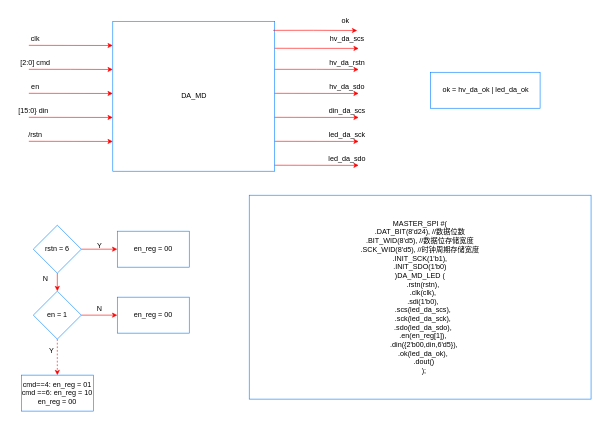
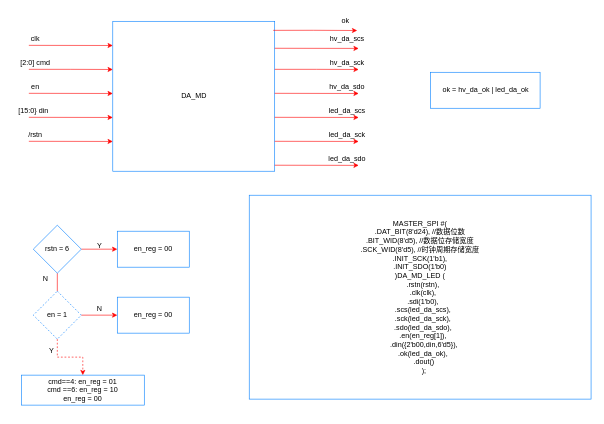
  <mxCell id="0" />
  <mxCell id="1" parent="0" />
  <mxCell id="2" value="DA_MD" style="rounded=0;whiteSpace=wrap;html=1;strokeColor=#007FFF;" vertex="1" parent="1"><mxGeometry x="187.5" y="35" width="270" height="250" as="geometry" /></mxCell>
  <mxCell id="3" value="" style="endArrow=classic;html=1;rounded=0;entryX=0;entryY=0.25;entryDx=0;entryDy=0;strokeColor=#FF0000;" edge="1" parent="1"><mxGeometry width="50" height="50" relative="1" as="geometry"><mxPoint x="47.5" y="75.12" as="sourcePoint" /><mxPoint x="187.5" y="75.37" as="targetPoint" /></mxGeometry></mxCell>
  <mxCell id="4" value="" style="endArrow=classic;html=1;rounded=0;entryX=0;entryY=0.25;entryDx=0;entryDy=0;strokeColor=#FF0000;" edge="1" parent="1"><mxGeometry width="50" height="50" relative="1" as="geometry"><mxPoint x="47.5" y="115.12" as="sourcePoint" /><mxPoint x="187.5" y="115.37" as="targetPoint" /><Array as="points"><mxPoint x="117.5" y="115.12" /></Array></mxGeometry></mxCell>
  <mxCell id="5" value="" style="endArrow=classic;html=1;rounded=0;entryX=0;entryY=0.25;entryDx=0;entryDy=0;strokeColor=#FF0000;" edge="1" parent="1"><mxGeometry width="50" height="50" relative="1" as="geometry"><mxPoint x="47.5" y="155.12" as="sourcePoint" /><mxPoint x="187.5" y="155.37" as="targetPoint" /></mxGeometry></mxCell>
  <mxCell id="6" value="" style="endArrow=classic;html=1;rounded=0;entryX=0;entryY=0.25;entryDx=0;entryDy=0;strokeColor=#FF0000;" edge="1" parent="1"><mxGeometry width="50" height="50" relative="1" as="geometry"><mxPoint x="47.5" y="195.12" as="sourcePoint" /><mxPoint x="187.5" y="195.37" as="targetPoint" /></mxGeometry></mxCell>
  <mxCell id="7" value="" style="endArrow=classic;html=1;rounded=0;entryX=0;entryY=0.25;entryDx=0;entryDy=0;strokeColor=#FF0000;" edge="1" parent="1"><mxGeometry width="50" height="50" relative="1" as="geometry"><mxPoint x="47.5" y="235.12" as="sourcePoint" /><mxPoint x="187.5" y="235.37" as="targetPoint" /></mxGeometry></mxCell>
  <mxCell id="8" value="" style="endArrow=classic;html=1;rounded=0;entryX=0;entryY=0.25;entryDx=0;entryDy=0;strokeColor=#FF0000;" edge="1" parent="1"><mxGeometry width="50" height="50" relative="1" as="geometry"><mxPoint x="457.5" y="80" as="sourcePoint" /><mxPoint x="597.5" y="80.25" as="targetPoint" /></mxGeometry></mxCell>
  <mxCell id="9" value="" style="endArrow=classic;html=1;rounded=0;entryX=0;entryY=0.25;entryDx=0;entryDy=0;strokeColor=#FF0000;" edge="1" parent="1"><mxGeometry width="50" height="50" relative="1" as="geometry"><mxPoint x="457.5" y="115.12" as="sourcePoint" /><mxPoint x="597.5" y="115.37" as="targetPoint" /><Array as="points"><mxPoint x="527.5" y="115.12" /></Array></mxGeometry></mxCell>
  <mxCell id="10" value="" style="endArrow=classic;html=1;rounded=0;entryX=0;entryY=0.25;entryDx=0;entryDy=0;strokeColor=#FF0000;" edge="1" parent="1"><mxGeometry width="50" height="50" relative="1" as="geometry"><mxPoint x="457.5" y="155.12" as="sourcePoint" /><mxPoint x="597.5" y="155.37" as="targetPoint" /></mxGeometry></mxCell>
  <mxCell id="11" value="" style="endArrow=classic;html=1;rounded=0;entryX=0;entryY=0.25;entryDx=0;entryDy=0;strokeColor=#FF0000;" edge="1" parent="1"><mxGeometry width="50" height="50" relative="1" as="geometry"><mxPoint x="457.5" y="195.12" as="sourcePoint" /><mxPoint x="597.5" y="195.37" as="targetPoint" /></mxGeometry></mxCell>
  <mxCell id="12" value="" style="endArrow=classic;html=1;rounded=0;entryX=0;entryY=0.25;entryDx=0;entryDy=0;strokeColor=#FF0000;" edge="1" parent="1"><mxGeometry width="50" height="50" relative="1" as="geometry"><mxPoint x="457.5" y="235.12" as="sourcePoint" /><mxPoint x="597.5" y="235.37" as="targetPoint" /></mxGeometry></mxCell>
  <mxCell id="13" value="/rstn" style="text;html=1;align=center;verticalAlign=middle;resizable=0;points=[];autosize=1;strokeColor=none;fillColor=none;" vertex="1" parent="1"><mxGeometry x="32.5" y="210" width="50" height="30" as="geometry" /></mxCell>
  <mxCell id="14" value="clk" style="text;html=1;align=center;verticalAlign=middle;resizable=0;points=[];autosize=1;strokeColor=none;fillColor=none;" vertex="1" parent="1"><mxGeometry x="37.5" y="50" width="40" height="30" as="geometry" /></mxCell>
  <mxCell id="15" value="[2:0] cmd" style="text;html=1;align=center;verticalAlign=middle;resizable=0;points=[];autosize=1;strokeColor=none;fillColor=none;" vertex="1" parent="1"><mxGeometry x="22.5" y="90" width="70" height="30" as="geometry" /></mxCell>
  <mxCell id="16" value="en" style="text;html=1;align=center;verticalAlign=middle;resizable=0;points=[];autosize=1;strokeColor=none;fillColor=none;" vertex="1" parent="1"><mxGeometry x="37.5" y="130" width="40" height="30" as="geometry" /></mxCell>
  <mxCell id="17" value="hv_da_scs" style="text;html=1;align=center;verticalAlign=middle;resizable=0;points=[];autosize=1;strokeColor=none;fillColor=none;" vertex="1" parent="1"><mxGeometry x="537.5" y="50" width="80" height="30" as="geometry" /></mxCell>
- <mxCell id="18" value="hv_da_rstn" style="text;html=1;align=center;verticalAlign=middle;resizable=0;points=[];autosize=1;strokeColor=none;fillColor=none;" vertex="1" parent="1"><mxGeometry x="537.5" y="90" width="80" height="30" as="geometry" /></mxCell>
+ <mxCell id="18" value="hv_da_sck" style="text;html=1;align=center;verticalAlign=middle;resizable=0;points=[];autosize=1;strokeColor=none;fillColor=none;" vertex="1" parent="1"><mxGeometry x="537.5" y="90" width="80" height="30" as="geometry" /></mxCell>
  <mxCell id="19" value="hv_da_sdo" style="text;html=1;align=center;verticalAlign=middle;resizable=0;points=[];autosize=1;strokeColor=none;fillColor=none;" vertex="1" parent="1"><mxGeometry x="537.5" y="130" width="80" height="30" as="geometry" /></mxCell>
- <mxCell id="20" value="din_da_scs" style="text;html=1;align=center;verticalAlign=middle;resizable=0;points=[];autosize=1;strokeColor=none;fillColor=none;" vertex="1" parent="1"><mxGeometry x="537.5" y="170" width="80" height="30" as="geometry" /></mxCell>
+ <mxCell id="20" value="led_da_scs" style="text;html=1;align=center;verticalAlign=middle;resizable=0;points=[];autosize=1;strokeColor=none;fillColor=none;" vertex="1" parent="1"><mxGeometry x="537.5" y="170" width="80" height="30" as="geometry" /></mxCell>
  <mxCell id="21" value="led_da_sck" style="text;html=1;align=center;verticalAlign=middle;resizable=0;points=[];autosize=1;strokeColor=none;fillColor=none;" vertex="1" parent="1"><mxGeometry x="537.5" y="210" width="80" height="30" as="geometry" /></mxCell>
  <mxCell id="22" value="[15:0} din" style="text;html=1;align=center;verticalAlign=middle;resizable=0;points=[];autosize=1;strokeColor=none;fillColor=none;" vertex="1" parent="1"><mxGeometry x="20" y="170" width="70" height="30" as="geometry" /></mxCell>
  <mxCell id="23" value="" style="endArrow=classic;html=1;rounded=0;entryX=0;entryY=0.25;entryDx=0;entryDy=0;strokeColor=#FF0000;" edge="1" parent="1"><mxGeometry width="50" height="50" relative="1" as="geometry"><mxPoint x="457.5" y="275" as="sourcePoint" /><mxPoint x="597.5" y="275.25" as="targetPoint" /></mxGeometry></mxCell>
  <mxCell id="24" value="led_da_sdo" style="text;html=1;align=center;verticalAlign=middle;resizable=0;points=[];autosize=1;strokeColor=none;fillColor=none;" vertex="1" parent="1"><mxGeometry x="532.5" y="250" width="90" height="30" as="geometry" /></mxCell>
  <mxCell id="25" value="" style="endArrow=classic;html=1;rounded=0;entryX=0;entryY=0.25;entryDx=0;entryDy=0;strokeColor=#FF0000;" edge="1" parent="1"><mxGeometry width="50" height="50" relative="1" as="geometry"><mxPoint x="455" y="50.12" as="sourcePoint" /><mxPoint x="595" y="50.37" as="targetPoint" /><Array as="points"><mxPoint x="522.5" y="50" /></Array></mxGeometry></mxCell>
  <mxCell id="26" value="ok" style="text;html=1;align=center;verticalAlign=middle;resizable=0;points=[];autosize=1;strokeColor=none;fillColor=none;" vertex="1" parent="1"><mxGeometry x="555" y="20" width="40" height="30" as="geometry" /></mxCell>
  <mxCell id="27" value="ok = hv_da_ok | led_da_ok" style="rounded=0;whiteSpace=wrap;html=1;strokeColor=#007FFF;" vertex="1" parent="1"><mxGeometry x="717.5" y="120" width="182.5" height="60" as="geometry" /></mxCell>
  <mxCell id="28" style="edgeStyle=orthogonalEdgeStyle;rounded=0;orthogonalLoop=1;jettySize=auto;html=1;exitX=1;exitY=0.5;exitDx=0;exitDy=0;entryX=0;entryY=0.5;entryDx=0;entryDy=0;strokeColor=#FF0000;" edge="1" parent="1" source="30" target="31"><mxGeometry relative="1" as="geometry" /></mxCell>
- <mxCell id="29" style="edgeStyle=orthogonalEdgeStyle;rounded=0;orthogonalLoop=1;jettySize=auto;html=1;exitX=0.5;exitY=1;exitDx=0;exitDy=0;entryX=0.5;entryY=0;entryDx=0;entryDy=0;strokeColor=#FF0000;" edge="1" parent="1" source="30" target="34"><mxGeometry relative="1" as="geometry" /></mxCell>
+ <mxCell id="29" style="edgeStyle=orthogonalEdgeStyle;rounded=0;orthogonalLoop=1;jettySize=auto;html=1;exitX=0.5;exitY=1;exitDx=0;exitDy=0;entryX=0.5;entryY=0;entryDx=0;entryDy=0;strokeColor=#FF0000;endArrow=none;" edge="1" parent="1" source="30" target="34"><mxGeometry relative="1" as="geometry" /></mxCell>
  <mxCell id="30" value="rstn = 6" style="rhombus;whiteSpace=wrap;html=1;strokeColor=#007FFF;" vertex="1" parent="1"><mxGeometry x="55" y="375" width="80" height="80" as="geometry" /></mxCell>
  <mxCell id="31" value="en_reg = 00" style="rounded=0;whiteSpace=wrap;html=1;strokeColor=#007FFF;" vertex="1" parent="1"><mxGeometry x="195" y="385" width="120" height="60" as="geometry" /></mxCell>
  <mxCell id="32" style="edgeStyle=orthogonalEdgeStyle;rounded=0;orthogonalLoop=1;jettySize=auto;html=1;exitX=1;exitY=0.5;exitDx=0;exitDy=0;entryX=0;entryY=0.5;entryDx=0;entryDy=0;strokeColor=#FF0000;" edge="1" parent="1" source="34" target="35"><mxGeometry relative="1" as="geometry" /></mxCell>
  <mxCell id="33" style="edgeStyle=orthogonalEdgeStyle;rounded=0;orthogonalLoop=1;jettySize=auto;html=1;exitX=0.5;exitY=1;exitDx=0;exitDy=0;strokeColor=#FF0000;dashed=1;" edge="1" parent="1" source="34" target="36"><mxGeometry relative="1" as="geometry" /></mxCell>
- <mxCell id="34" value="en = 1" style="rhombus;whiteSpace=wrap;html=1;strokeColor=#007FFF;" vertex="1" parent="1"><mxGeometry x="55" y="485" width="80" height="80" as="geometry" /></mxCell>
+ <mxCell id="34" value="en = 1" style="rhombus;whiteSpace=wrap;html=1;strokeColor=#007FFF;dashed=1;" vertex="1" parent="1"><mxGeometry x="55" y="485" width="80" height="80" as="geometry" /></mxCell>
  <mxCell id="35" value="en_reg = 00" style="rounded=0;whiteSpace=wrap;html=1;strokeColor=#007FFF;" vertex="1" parent="1"><mxGeometry x="195" y="495" width="120" height="60" as="geometry" /></mxCell>
- <mxCell id="36" value="cmd==4: en_reg = 01&lt;br&gt;cmd ==6: en_reg = 10&lt;br&gt;en_reg = 00" style="rounded=0;whiteSpace=wrap;html=1;strokeColor=#007FFF;" vertex="1" parent="1"><mxGeometry x="35" y="625" width="120" height="60" as="geometry" /></mxCell>
+ <mxCell id="36" value="cmd==4: en_reg = 01&lt;br&gt;cmd ==6: en_reg = 10&lt;br&gt;en_reg = 00" style="rounded=0;whiteSpace=wrap;html=1;strokeColor=#007FFF;" vertex="1" parent="1"><mxGeometry x="35" y="625" width="205" height="50" as="geometry" /></mxCell>
  <mxCell id="37" value="Y" style="text;html=1;align=center;verticalAlign=middle;resizable=0;points=[];autosize=1;strokeColor=none;fillColor=none;" vertex="1" parent="1"><mxGeometry x="150" y="395" width="30" height="30" as="geometry" /></mxCell>
  <mxCell id="38" value="N" style="text;html=1;align=center;verticalAlign=middle;resizable=0;points=[];autosize=1;strokeColor=none;fillColor=none;" vertex="1" parent="1"><mxGeometry x="60" y="450" width="30" height="30" as="geometry" /></mxCell>
  <mxCell id="39" value="Y" style="text;html=1;align=center;verticalAlign=middle;resizable=0;points=[];autosize=1;strokeColor=none;fillColor=none;" vertex="1" parent="1"><mxGeometry x="70" y="570" width="30" height="30" as="geometry" /></mxCell>
  <mxCell id="40" value="N" style="text;html=1;align=center;verticalAlign=middle;resizable=0;points=[];autosize=1;strokeColor=none;fillColor=none;" vertex="1" parent="1"><mxGeometry x="150" y="500" width="30" height="30" as="geometry" /></mxCell>
  <mxCell id="41" value="&lt;div&gt;MASTER_SPI #(&lt;/div&gt;&lt;div&gt;&lt;span style=&quot;&quot;&gt; &lt;/span&gt;.DAT_BIT(8'd24),&lt;span style=&quot;&quot;&gt; &lt;/span&gt;//数据位数&lt;/div&gt;&lt;div&gt;&lt;span style=&quot;&quot;&gt; &lt;/span&gt;.BIT_WID(8'd5),&lt;span style=&quot;&quot;&gt; &lt;/span&gt;//数据位存储宽度&lt;/div&gt;&lt;div&gt;&lt;span style=&quot;&quot;&gt; &lt;/span&gt;.SCK_WID(8'd5),&lt;span style=&quot;&quot;&gt; &lt;/span&gt;//时钟周期存储宽度&lt;/div&gt;&lt;div&gt;&lt;span style=&quot;&quot;&gt; &lt;/span&gt;.INIT_SCK(1'b1),&lt;/div&gt;&lt;div&gt;&lt;span style=&quot;&quot;&gt; &lt;/span&gt;.INIT_SDO(1'b0)&lt;/div&gt;&lt;div&gt;)DA_MD_LED (&lt;/div&gt;&lt;div&gt;&amp;nbsp; &amp;nbsp; .rstn(rstn),&amp;nbsp;&lt;/div&gt;&lt;div&gt;&amp;nbsp; &amp;nbsp; .clk(clk),&amp;nbsp;&lt;/div&gt;&lt;div&gt;&amp;nbsp; &amp;nbsp; .sdi(1'b0),&amp;nbsp;&lt;/div&gt;&lt;div&gt;&amp;nbsp; &amp;nbsp; .scs(led_da_scs),&amp;nbsp;&lt;/div&gt;&lt;div&gt;&amp;nbsp; &amp;nbsp; .sck(led_da_sck),&amp;nbsp;&lt;/div&gt;&lt;div&gt;&amp;nbsp; &amp;nbsp; .sdo(led_da_sdo),&amp;nbsp;&lt;/div&gt;&lt;div&gt;&amp;nbsp; &amp;nbsp; .en(en_reg[1]),&amp;nbsp;&lt;/div&gt;&lt;div&gt;&amp;nbsp; &amp;nbsp; .din({2'b00,din,6'd5}),&lt;/div&gt;&lt;div&gt;&amp;nbsp; &amp;nbsp; .ok(led_da_ok),&amp;nbsp;&lt;/div&gt;&lt;div&gt;&amp;nbsp; &amp;nbsp; .dout()&lt;/div&gt;&lt;div&gt;&amp;nbsp; &amp;nbsp; );&lt;/div&gt;" style="rounded=0;whiteSpace=wrap;html=1;strokeColor=#007FFF;" vertex="1" parent="1"><mxGeometry x="415" y="325" width="570" height="340" as="geometry" /></mxCell>
